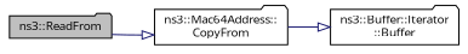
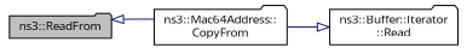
  digraph {
    fontname="Open Sans"
    rankdir=LR
    node [color=black fillcolor=white fontname="Open Sans" fontsize=10 shape=folder style=filled]
    edge [arrowhead=onormal color=midnightblue fontname="Open Sans" fontsize=10 labelfontname=Helvetica labelfontsize=10 style=solid]
    n1 [fillcolor=grey75 fontcolor=black height=0.2 label="ns3::ReadFrom" width=0.4]
    n2 [height=0.2 label="ns3::Mac64Address::\lCopyFrom" width=0.4]
-   n3 [height=0.2 label="ns3::Buffer::Iterator\l::Buffer" width=0.4]
-   n1 -> n2
+   n3 [height=0.2 label="ns3::Buffer::Iterator\l::Read" width=0.4]
+   n2 -> n1
    n2 -> n3
  }
